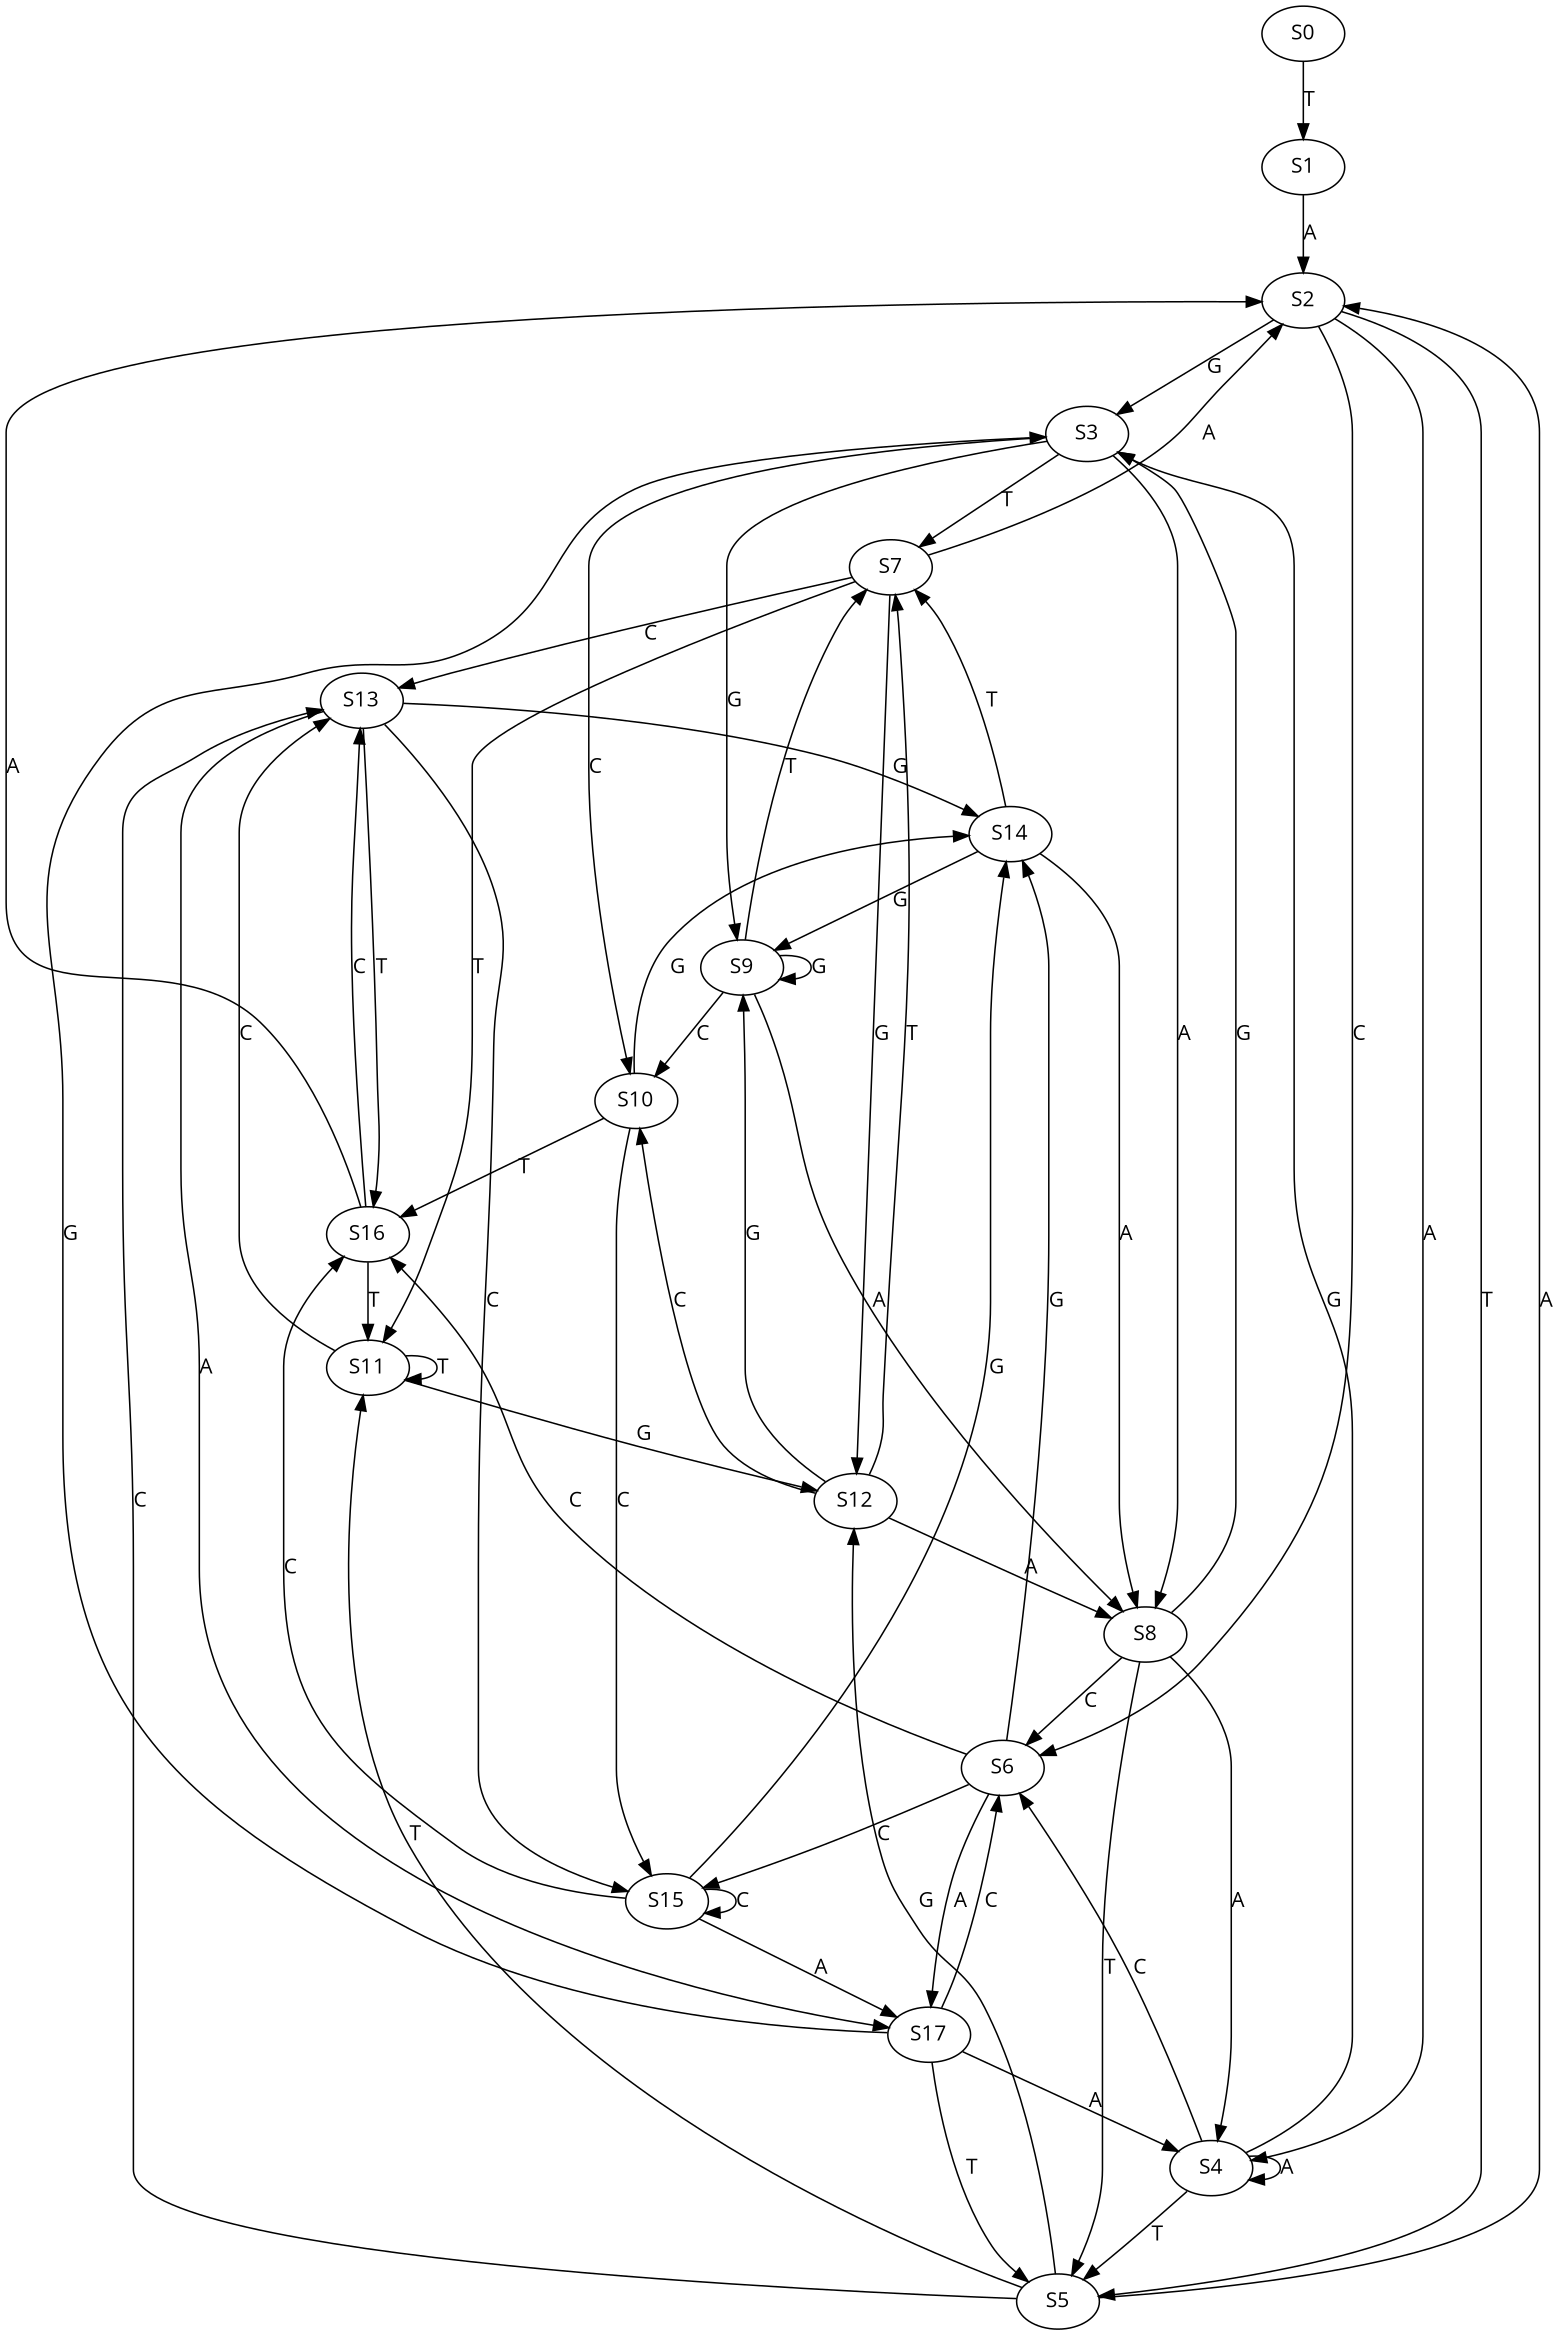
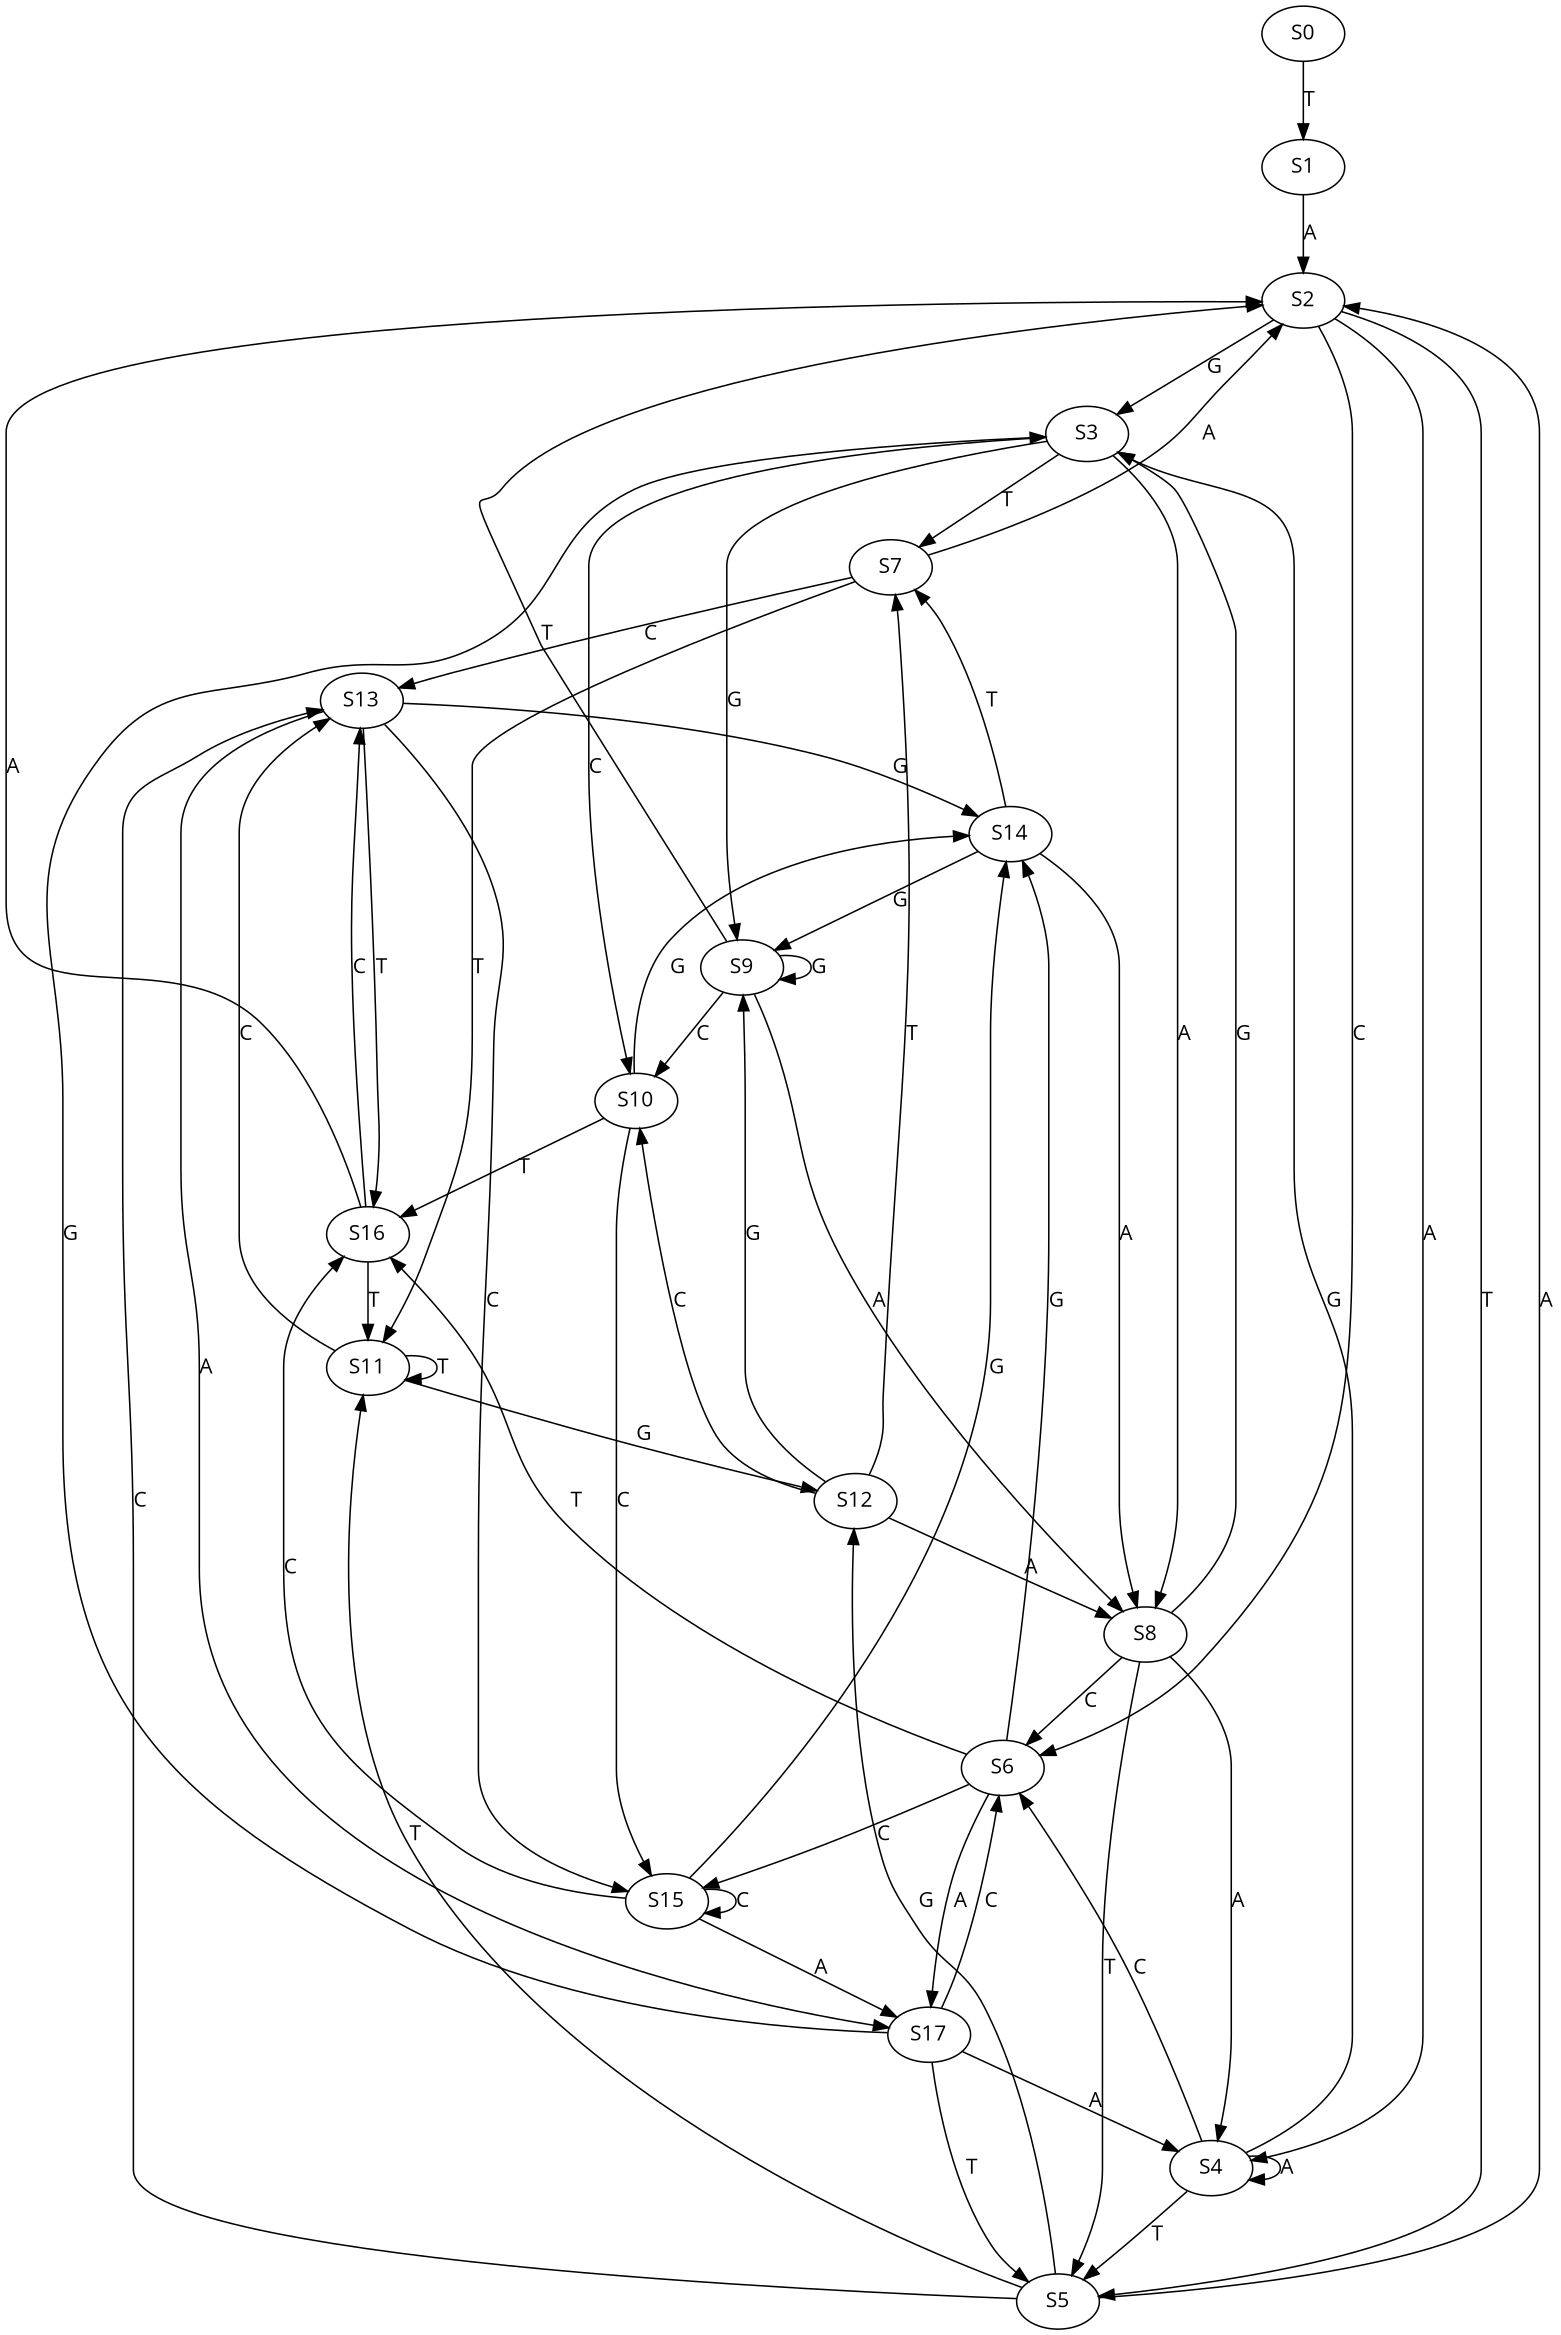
  strict digraph {
    fontname="Open Sans"
    node [fontname="Open Sans"]
    edge [fontname="Open Sans"]
    S0
    S1
    S2
    S3
    S4
    S5
    S6
    S7
    S8
    S9
    S10
    S11
    S12
    S13
    S14
    S15
    S16
    S17
    S0 -> S1 [label=T]
    S1 -> S2 [label=A]
    S2 -> S3 [label=G]
    S2 -> S4 [label=A]
    S2 -> S5 [label=T]
    S2 -> S6 [label=C]
    S3 -> S7 [label=T]
    S3 -> S8 [label=A]
    S3 -> S9 [label=G]
    S3 -> S10 [label=C]
    S4 -> S3 [label=G]
    S4 -> S4 [label=A]
    S4 -> S5 [label=T]
    S4 -> S6 [label=C]
    S5 -> S2 [label=A]
    S5 -> S11 [label=T]
    S5 -> S12 [label=G]
    S5 -> S13 [label=C]
    S6 -> S14 [label=G]
    S6 -> S15 [label=C]
-   S6 -> S16 [label=C]
+   S6 -> S16 [label=T]
    S6 -> S17 [label=A]
    S7 -> S2 [label=A]
    S7 -> S11 [label=T]
-   S7 -> S12 [label=G]
    S7 -> S13 [label=C]
    S8 -> S3 [label=G]
    S8 -> S4 [label=A]
    S8 -> S5 [label=T]
    S8 -> S6 [label=C]
-   S9 -> S7 [label=T]
+   S9 -> S2 [label=T]
    S9 -> S8 [label=A]
    S9 -> S9 [label=G]
    S9 -> S10 [label=C]
    S10 -> S14 [label=G]
    S10 -> S15 [label=C]
    S10 -> S16 [label=T]
    S11 -> S11 [label=T]
    S11 -> S12 [label=G]
    S11 -> S13 [label=C]
    S12 -> S7 [label=T]
    S12 -> S8 [label=A]
    S12 -> S9 [label=G]
    S12 -> S10 [label=C]
    S13 -> S14 [label=G]
    S13 -> S15 [label=C]
    S13 -> S16 [label=T]
    S13 -> S17 [label=A]
    S14 -> S7 [label=T]
    S14 -> S8 [label=A]
    S14 -> S9 [label=G]
    S15 -> S14 [label=G]
    S15 -> S15 [label=C]
    S15 -> S16 [label=C]
    S15 -> S17 [label=A]
    S16 -> S2 [label=A]
    S16 -> S11 [label=T]
    S16 -> S13 [label=C]
    S17 -> S3 [label=G]
    S17 -> S4 [label=A]
    S17 -> S5 [label=T]
    S17 -> S6 [label=C]
  }
